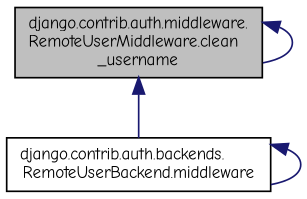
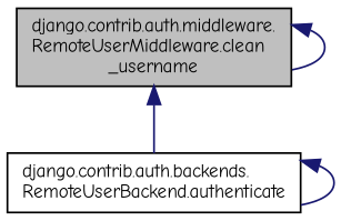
  digraph {
    rankdir=TB
    fontname="Comic Neue"
    node [color=black fontname="Comic Neue" fontsize=10 shape=record style=filled]
    edge [color=midnightblue dir=back fontname="Comic Neue" fontsize=10 labelfontname=Helvetica labelfontsize=10 style=solid]
    n1 [fillcolor=grey75 fontcolor=black height=0.2 label="django.contrib.auth.middleware.\lRemoteUserMiddleware.clean\l_username" width=0.4]
-   n2 [fillcolor=white height=0.2 label="django.contrib.auth.backends.\lRemoteUserBackend.middleware" width=0.4]
+   n2 [fillcolor=white height=0.2 label="django.contrib.auth.backends.\lRemoteUserBackend.authenticate" width=0.4]
    n1 -> n1
    n1 -> n2
    n2 -> n2
  }
